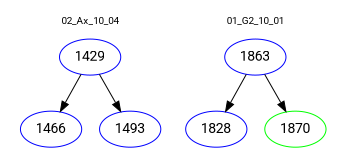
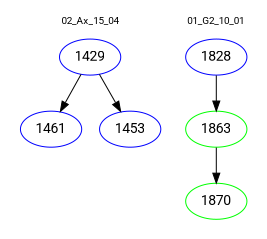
  digraph {
    fontname=Roboto
    node [color=blue fontname=Roboto]
    edge [color=black fontname=Roboto]
    n1 [label=1429]
-   n2 [label=1466]
-   n3 [label=1493]
-   n4 [label=1863]
+   n2 [label=1461]
+   n3 [label=1453]
+   n4 [color=green label=1863]
    n5 [label=1828]
    n6 [color=green label=1870]
    subgraph cluster_1 {
      color=white
      fontsize=10
-     label="02_Ax_10_04"
+     label="02_Ax_15_04"
      n1
      n2
      n3
    }
    subgraph cluster_2 {
      color=white
      fontsize=10
      label="01_G2_10_01"
      n4
      n5
      n6
    }
    n1 -> n2
    n1 -> n3
-   n4 -> n5
+   n5 -> n4
    n4 -> n6
  }
